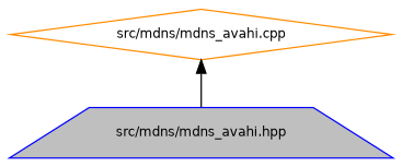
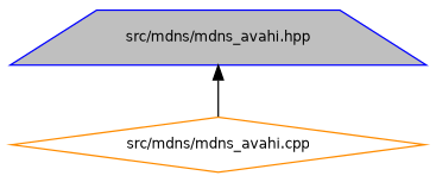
  digraph {
    node [fontname=Helvetica fontsize=10 style=filled]
    n1 [color=blue fillcolor=grey75 fontcolor=black height=0.2 label="src/mdns/mdns_avahi.hpp" shape=trapezium width=0.4]
    n2 [color=darkorange fillcolor=white height=0.2 label="src/mdns/mdns_avahi.cpp" shape=diamond width=0.4]
-   n2 -> n1 [color=black dir=back fontname=Helvetica fontsize=10 labelfontname=Helvetica labelfontsize=10 style=solid]
+   n1 -> n2 [color=black dir=back fontname=Helvetica fontsize=10 labelfontname=Helvetica labelfontsize=10 style=solid]
  }
